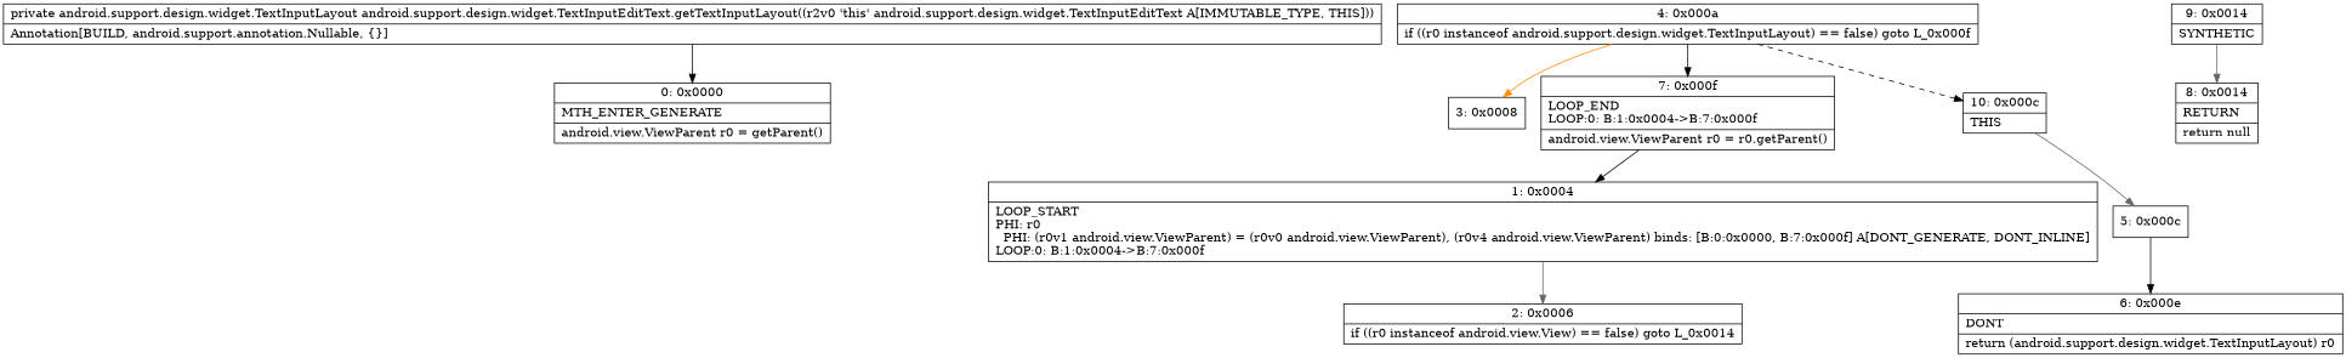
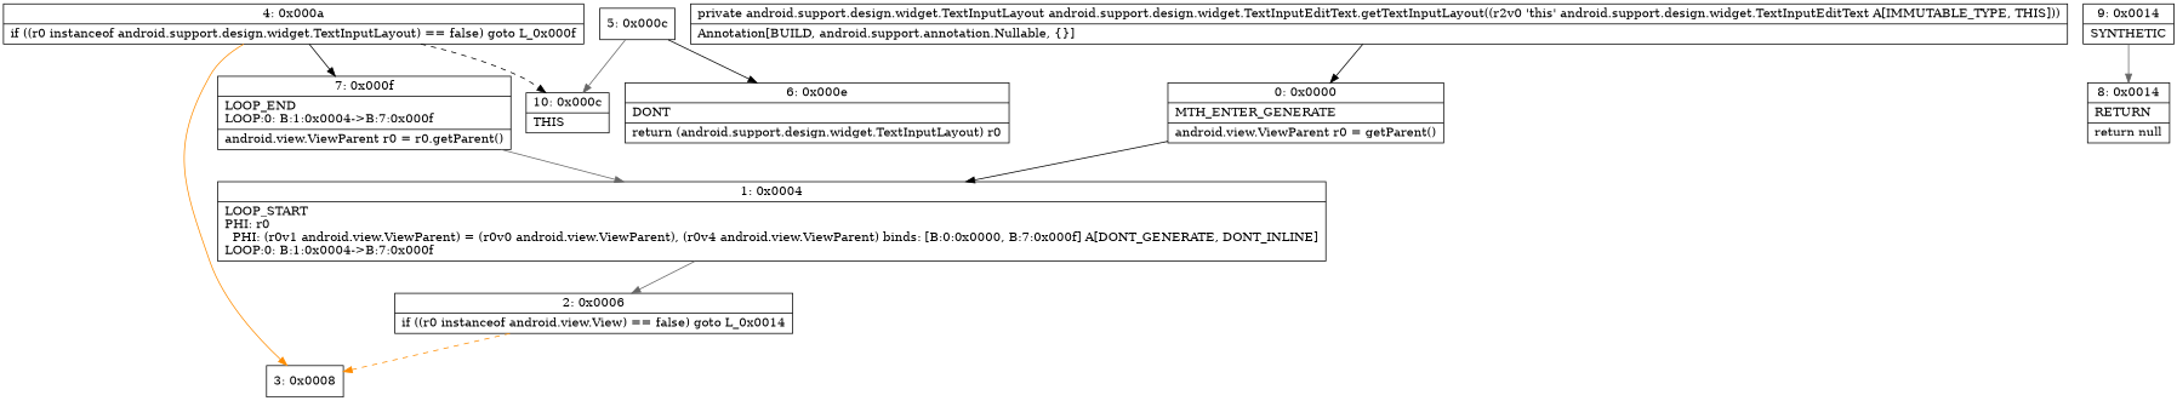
  digraph {
    node [shape=record]
    edge [color=black]
    n1 [label="{0\:\ 0x0000|MTH_ENTER_GENERATE\l|android.view.ViewParent r0 = getParent()\l}"]
    n2 [label="{1\:\ 0x0004|LOOP_START\lPHI: r0 \l  PHI: (r0v1 android.view.ViewParent) = (r0v0 android.view.ViewParent), (r0v4 android.view.ViewParent) binds: [B:0:0x0000, B:7:0x000f] A[DONT_GENERATE, DONT_INLINE]\lLOOP:0: B:1:0x0004\-\>B:7:0x000f\l}"]
    n3 [label="{2\:\ 0x0006|if ((r0 instanceof android.view.View) == false) goto L_0x0014\l}"]
    n4 [label="{3\:\ 0x0008}"]
    n5 [label="{9\:\ 0x0014|SYNTHETIC\l}"]
    n6 [label="{8\:\ 0x0014|RETURN\l|return null\l}"]
    n7 [label="{4\:\ 0x000a|if ((r0 instanceof android.support.design.widget.TextInputLayout) == false) goto L_0x000f\l}"]
    n8 [label="{7\:\ 0x000f|LOOP_END\lLOOP:0: B:1:0x0004\-\>B:7:0x000f\l|android.view.ViewParent r0 = r0.getParent()\l}"]
    n9 [label="{10\:\ 0x000c|THIS\l}"]
    n10 [label="{5\:\ 0x000c}"]
    n11 [label="{6\:\ 0x000e|DONT\l|return (android.support.design.widget.TextInputLayout) r0\l}"]
    n12 [label="{private android.support.design.widget.TextInputLayout android.support.design.widget.TextInputEditText.getTextInputLayout((r2v0 'this' android.support.design.widget.TextInputEditText A[IMMUTABLE_TYPE, THIS]))  | Annotation[BUILD, android.support.annotation.Nullable, \{\}]\l}"]
+   n1 -> n2
    n2 -> n3 [color=gray40]
+   n3 -> n4 [color=darkorange style=dashed]
    n5 -> n6 [color=gray40]
    n7 -> n4 [color=darkorange]
    n7 -> n8
    n7 -> n9 [style=dashed]
-   n8 -> n2
-   n9 -> n10 [color=gray40]
+   n8 -> n2 [color=gray40]
+   n10 -> n9 [color=gray40]
    n10 -> n11
    n12 -> n1
  }
